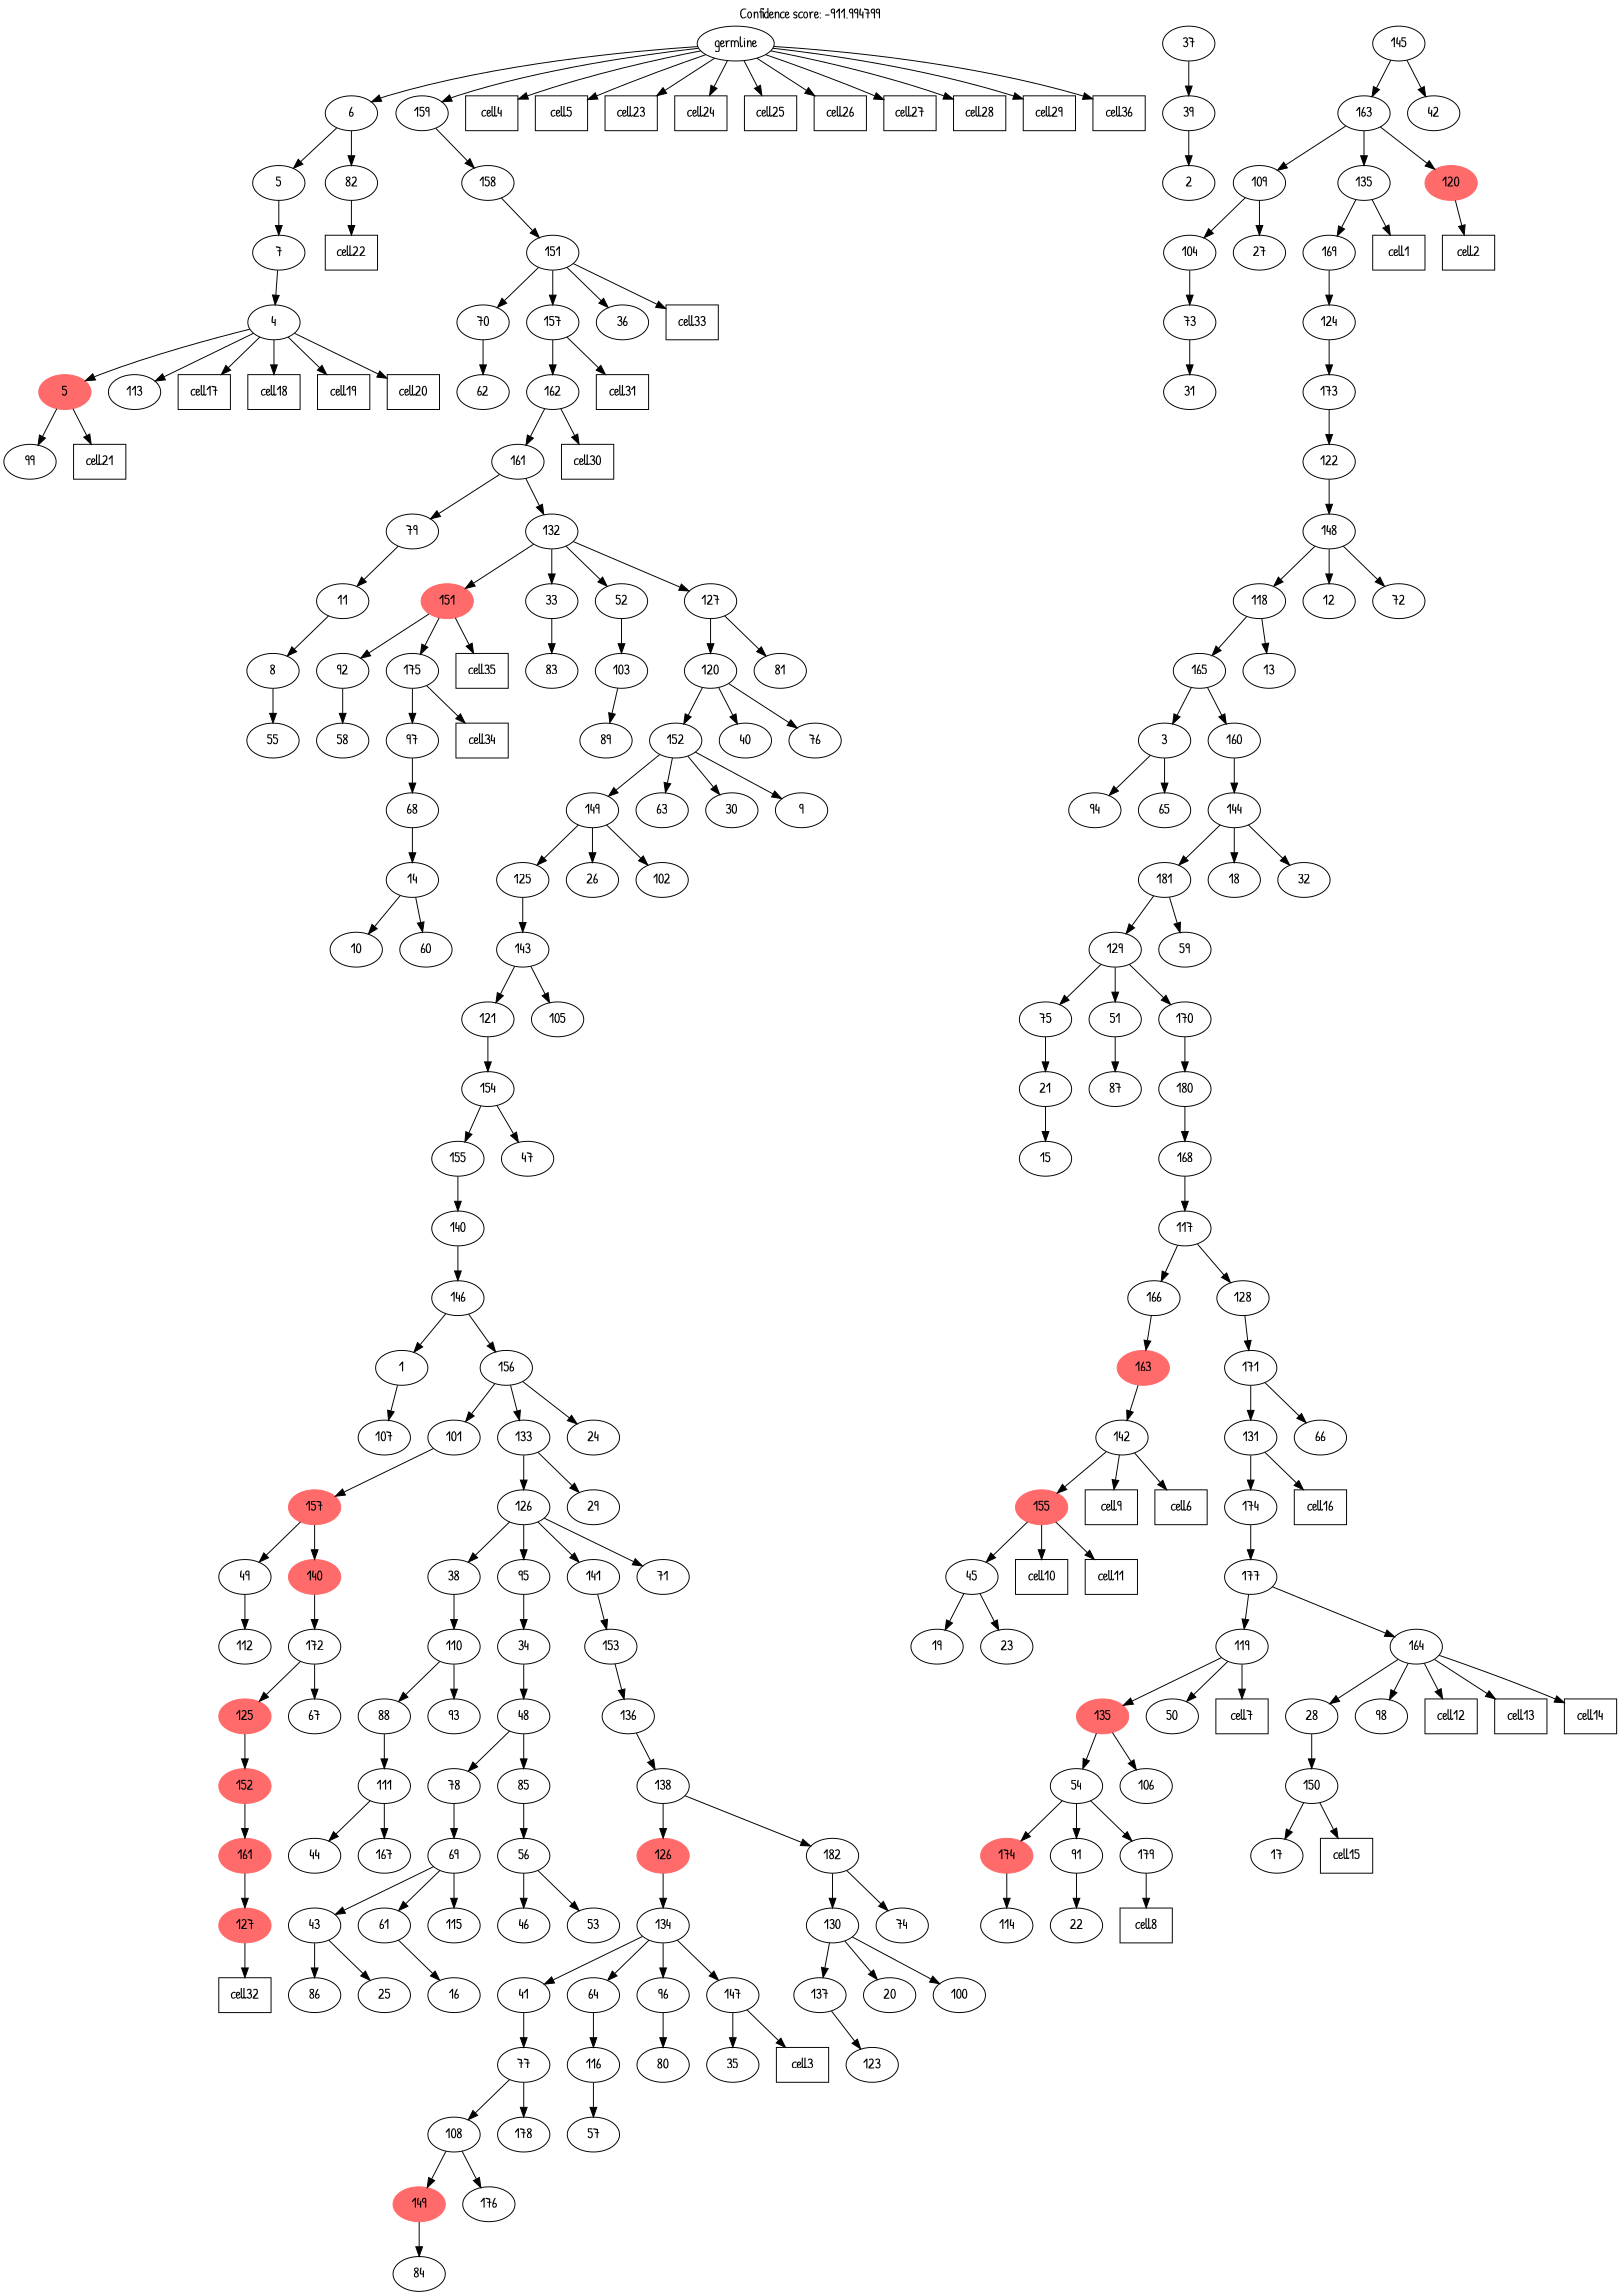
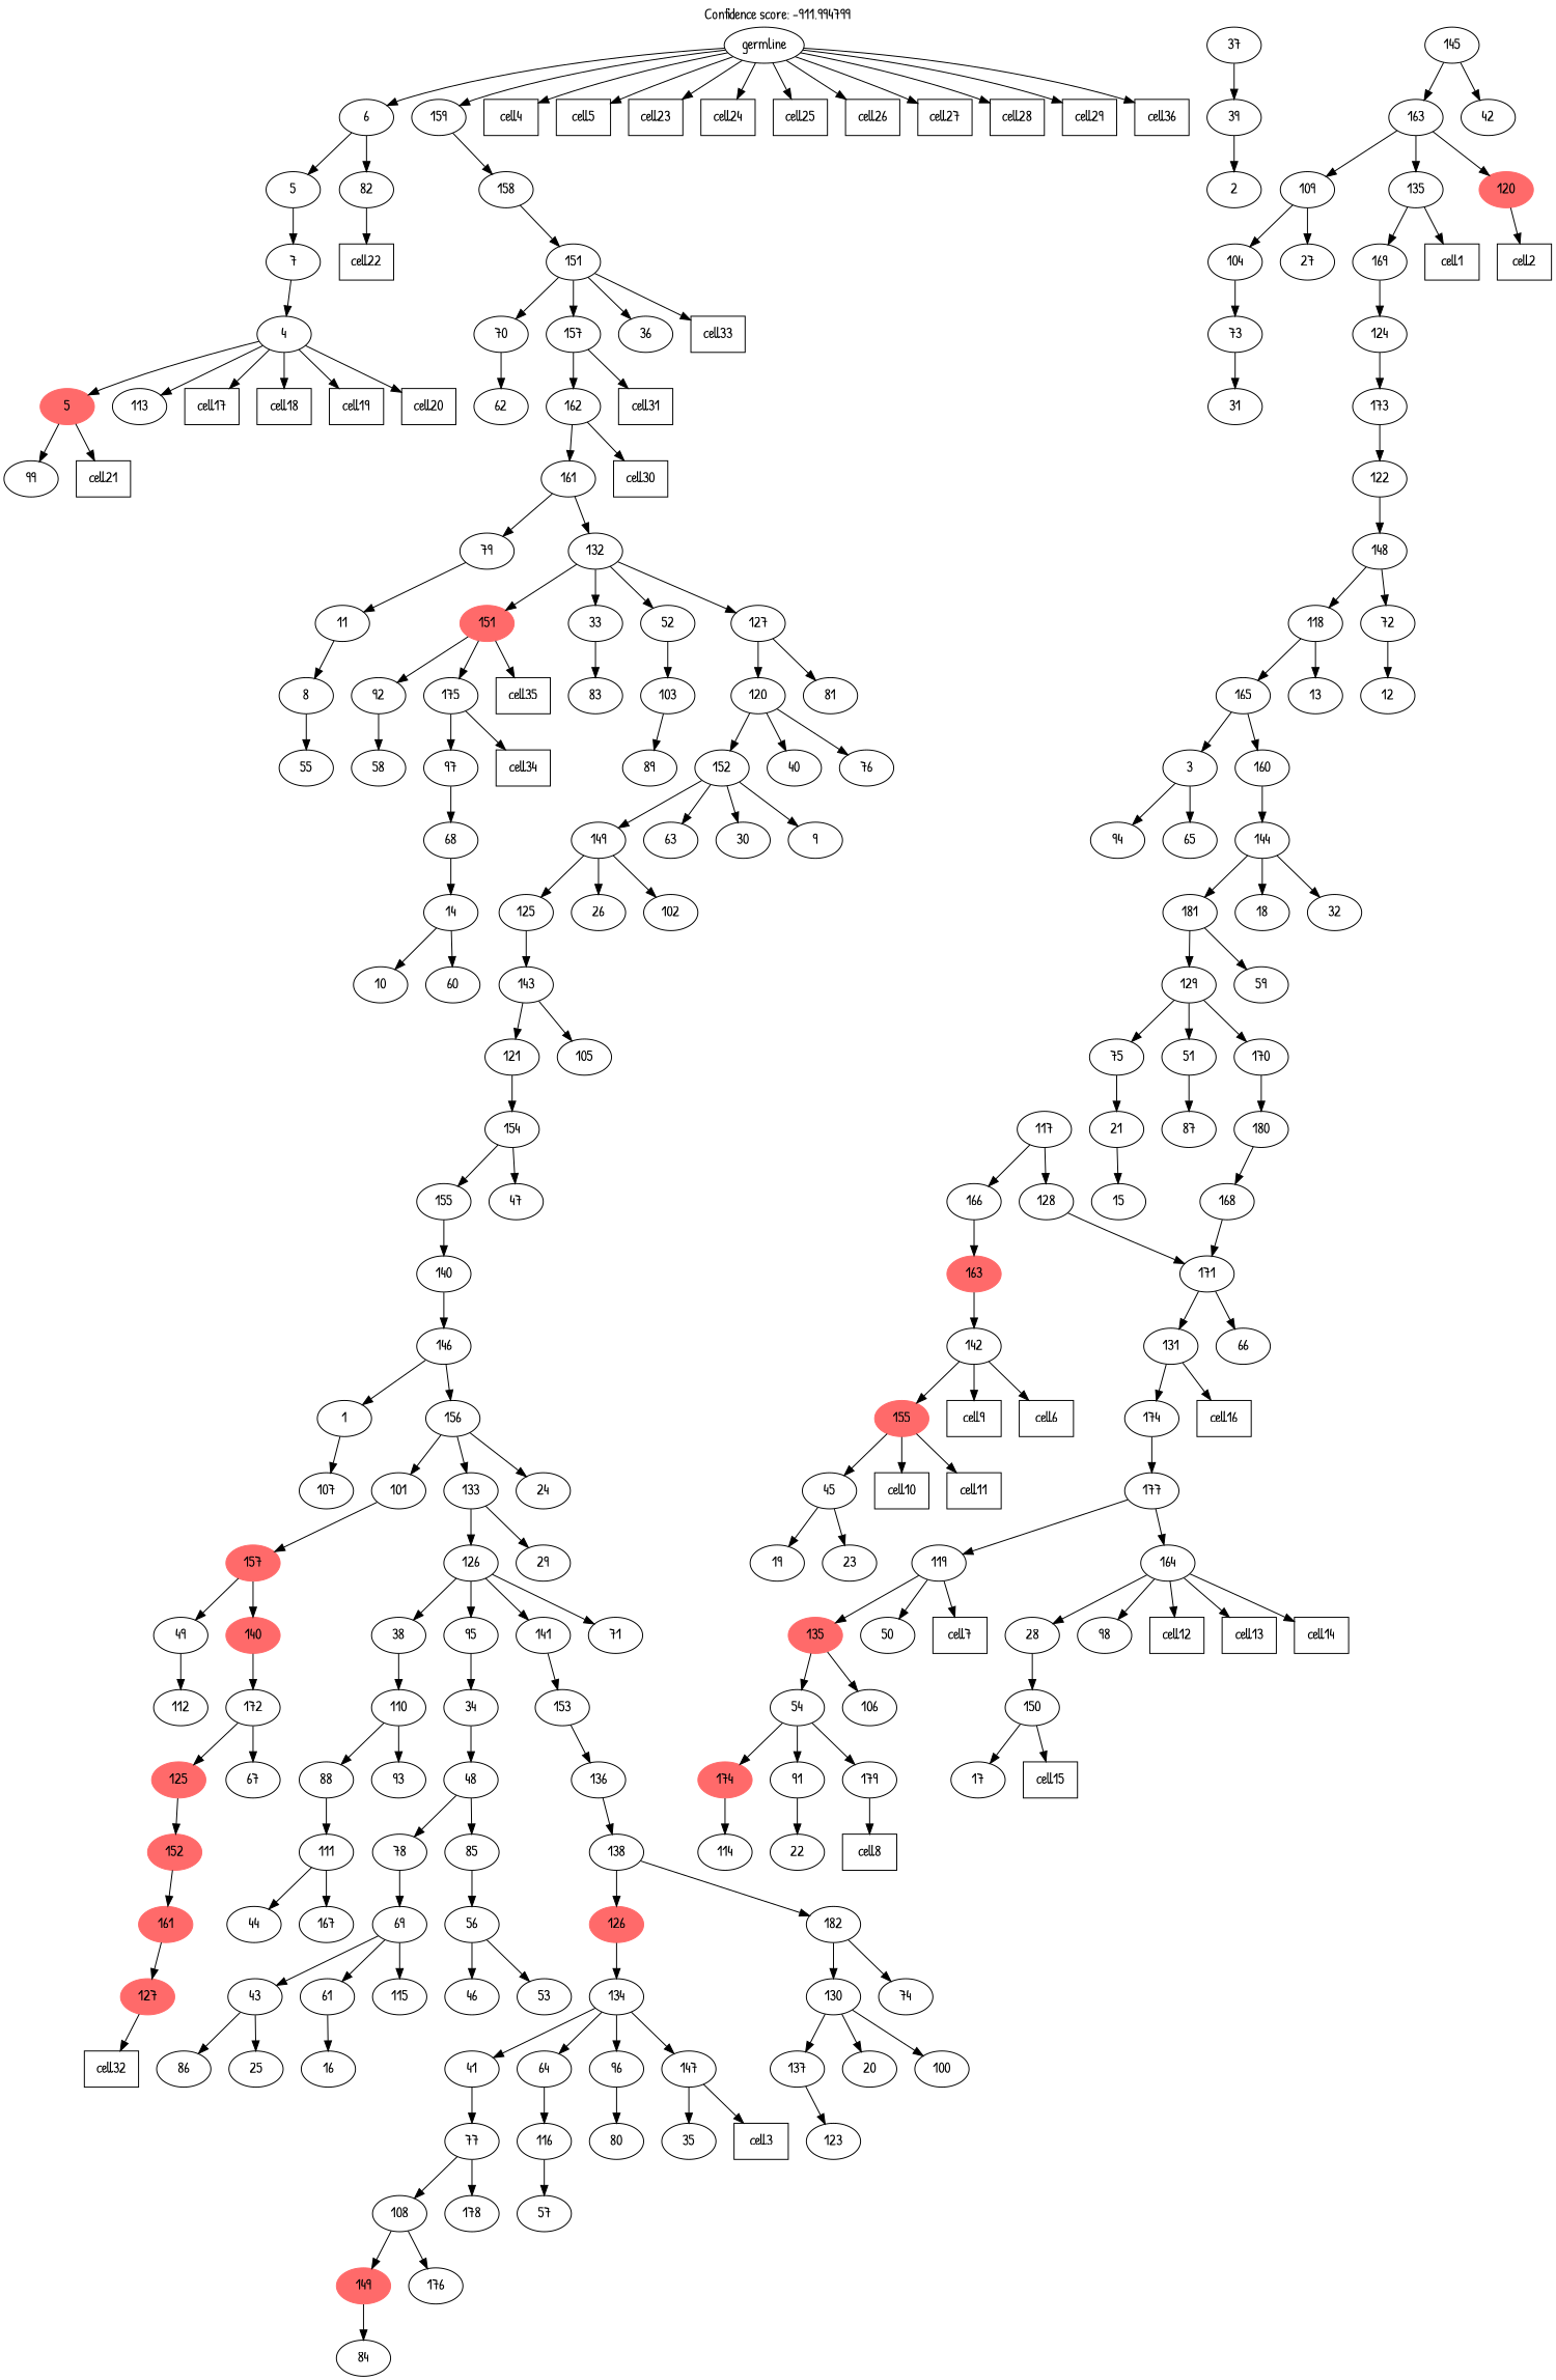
  digraph {
    fontname="Patrick Hand"
    label="Confidence score: -911.994799"
    labelloc=t
    node [fontname="Patrick Hand"]
    edge [fontname="Patrick Hand"]
    n1 [color=indianred1 label=5 style=filled]
    n2 [label=99]
    cell21 [shape=box]
    n4 [label=4]
    n5 [label=113]
    cell17 [shape=box]
    cell18 [shape=box]
    cell19 [shape=box]
    cell20 [shape=box]
    n10 [label=7]
    n11 [label=5]
    n12 [label=6]
    n13 [label=82]
    cell22 [shape=box]
    n15 [label=70]
    n16 [label=62]
    n17 [label=8]
    n18 [label=55]
    n19 [label=11]
    n20 [label=79]
    n21 [label=92]
    n22 [label=58]
    n23 [label=14]
    n24 [label=10]
    n25 [label=60]
    n26 [label=68]
    n27 [label=97]
    n28 [label=175]
    cell34 [shape=box]
    n30 [color=indianred1 label=151 style=filled]
    cell35 [shape=box]
    n32 [label=33]
    n33 [label=83]
    n34 [label=103]
    n35 [label=89]
    n36 [label=52]
    n37 [label=1]
    n38 [label=107]
    n39 [label=49]
    n40 [label=112]
    n41 [color=indianred1 label=161 style=filled]
    n42 [color=indianred1 label=127 style=filled]
    cell32 [shape=box]
    n44 [color=indianred1 label=152 style=filled]
    n45 [color=indianred1 label=125 style=filled]
    n46 [label=39]
    n47 [label=2]
    n48 [label=37]
    n49 [label=67]
    n50 [label=172]
    n51 [color=indianred1 label=140 style=filled]
    n52 [color=indianred1 label=157 style=filled]
    n53 [label=101]
    n54 [label=111]
    n55 [label=44]
    n56 [label=167]
    n57 [label=88]
    n58 [label=110]
    n59 [label=93]
    n60 [label=38]
    n61 [label=43]
    n62 [label=86]
    n63 [label=25]
    n64 [label=61]
    n65 [label=16]
    n66 [label=69]
    n67 [label=115]
    n68 [label=78]
    n69 [label=56]
    n70 [label=46]
    n71 [label=53]
    n72 [label=85]
    n73 [label=48]
    n74 [label=34]
    n75 [label=95]
    n76 [color=indianred1 label=149 style=filled]
    n77 [label=84]
    n78 [label=108]
    n79 [label=176]
    n80 [label=77]
    n81 [label=178]
    n82 [label=41]
    n83 [label=116]
    n84 [label=57]
    n85 [label=64]
    n86 [label=96]
    n87 [label=80]
    n88 [label=147]
    n89 [label=35]
    cell3 [shape=box]
    n91 [label=134]
    n92 [color=indianred1 label=126 style=filled]
    n93 [label=73]
    n94 [label=31]
    n95 [label=104]
    n96 [label=109]
    n97 [label=27]
    n98 [label=3]
    n99 [label=94]
    n100 [label=65]
    n101 [label=21]
    n102 [label=15]
    n103 [label=75]
    n104 [label=51]
    n105 [label=87]
    n106 [label=45]
    n107 [label=19]
    n108 [label=23]
    n109 [color=indianred1 label=155 style=filled]
    cell10 [shape=box]
    cell11 [shape=box]
    n112 [label=142]
    cell9 [shape=box]
    cell6 [shape=box]
    n115 [color=indianred1 label=163 style=filled]
    n116 [label=166]
    n117 [color=indianred1 label=174 style=filled]
    n118 [label=114]
    n119 [label=91]
    n120 [label=22]
    n121 [label=54]
    n122 [label=179]
    cell8 [shape=box]
    n124 [color=indianred1 label=135 style=filled]
    n125 [label=106]
    n126 [label=119]
    n127 [label=50]
    cell7 [shape=box]
    n129 [label=150]
    n130 [label=17]
    cell15 [shape=box]
    n132 [label=28]
    n133 [label=164]
    n134 [label=98]
    cell12 [shape=box]
    cell13 [shape=box]
    cell14 [shape=box]
    n138 [label=177]
    n139 [label=174]
    n140 [label=131]
    cell16 [shape=box]
    n142 [label=171]
    n143 [label=66]
    n144 [label=128]
    n145 [label=117]
    n146 [label=168]
    n147 [label=180]
    n148 [label=170]
    n149 [label=129]
    n150 [label=181]
    n151 [label=59]
    n152 [label=144]
    n153 [label=18]
    n154 [label=32]
    n155 [label=160]
    n156 [label=165]
    n157 [label=13]
    n158 [label=118]
    n159 [label=148]
    n160 [label=12]
    n161 [label=72]
    n162 [label=122]
    n163 [label=173]
    n164 [label=124]
    n165 [label=169]
    n166 [label=135]
    cell1 [shape=box]
    n168 [label=163]
    n169 [color=indianred1 label=120 style=filled]
    cell2 [shape=box]
    n171 [label=145]
    n172 [label=42]
    n173 [label=123]
    n174 [label=137]
    n175 [label=130]
    n176 [label=20]
    n177 [label=100]
    n178 [label=182]
    n179 [label=74]
    n180 [label=138]
    n181 [label=136]
    n182 [label=153]
    n183 [label=141]
    n184 [label=126]
    n185 [label=71]
    n186 [label=133]
    n187 [label=29]
    n188 [label=156]
    n189 [label=24]
    n190 [label=146]
    n191 [label=140]
    n192 [label=155]
    n193 [label=154]
    n194 [label=47]
    n195 [label=121]
    n196 [label=143]
    n197 [label=105]
    n198 [label=125]
    n199 [label=149]
    n200 [label=26]
    n201 [label=102]
    n202 [label=152]
    n203 [label=63]
    n204 [label=30]
    n205 [label=9]
    n206 [label=120]
    n207 [label=40]
    n208 [label=76]
    n209 [label=127]
    n210 [label=81]
    n211 [label=132]
    n212 [label=161]
    n213 [label=162]
    cell30 [shape=box]
    n215 [label=157]
    cell31 [shape=box]
    n217 [label=151]
    n218 [label=36]
    cell33 [shape=box]
    n220 [label=158]
    n221 [label=159]
    n222 [label=germline]
    cell4 [shape=box]
    cell5 [shape=box]
    cell23 [shape=box]
    cell24 [shape=box]
    cell25 [shape=box]
    cell26 [shape=box]
    cell27 [shape=box]
    cell28 [shape=box]
    cell29 [shape=box]
    cell36 [shape=box]
    n1 -> n2
    n1 -> cell21
    n4 -> n1
    n4 -> n5
    n4 -> cell17
    n4 -> cell18
    n4 -> cell19
    n4 -> cell20
    n10 -> n4
    n11 -> n10
    n12 -> n11
    n12 -> n13
    n13 -> cell22
    n15 -> n16
    n17 -> n18
    n19 -> n17
    n20 -> n19
    n21 -> n22
    n23 -> n24
    n23 -> n25
    n26 -> n23
    n27 -> n26
    n28 -> n27
    n28 -> cell34
    n30 -> n21
    n30 -> n28
    n30 -> cell35
    n32 -> n33
    n34 -> n35
    n36 -> n34
    n37 -> n38
    n39 -> n40
    n41 -> n42
    n42 -> cell32
    n44 -> n41
    n45 -> n44
    n46 -> n47
    n48 -> n46
    n50 -> n45
    n50 -> n49
    n51 -> n50
    n52 -> n39
    n52 -> n51
    n53 -> n52
    n54 -> n55
    n54 -> n56
    n57 -> n54
    n58 -> n57
    n58 -> n59
    n60 -> n58
    n61 -> n62
    n61 -> n63
    n64 -> n65
    n66 -> n61
    n66 -> n64
    n66 -> n67
    n68 -> n66
    n69 -> n70
    n69 -> n71
    n72 -> n69
    n73 -> n68
    n73 -> n72
    n74 -> n73
    n75 -> n74
    n76 -> n77
    n78 -> n76
    n78 -> n79
    n80 -> n78
    n80 -> n81
    n82 -> n80
    n83 -> n84
    n85 -> n83
    n86 -> n87
    n88 -> n89
    n88 -> cell3
    n91 -> n82
    n91 -> n85
    n91 -> n86
    n91 -> n88
    n92 -> n91
    n93 -> n94
    n95 -> n93
    n96 -> n95
    n96 -> n97
    n98 -> n99
    n98 -> n100
    n101 -> n102
    n103 -> n101
    n104 -> n105
    n106 -> n107
    n106 -> n108
    n109 -> n106
    n109 -> cell10
    n109 -> cell11
    n112 -> n109
    n112 -> cell9
    n112 -> cell6
    n115 -> n112
    n116 -> n115
    n117 -> n118
    n119 -> n120
    n121 -> n117
    n121 -> n119
    n121 -> n122
    n122 -> cell8
    n124 -> n121
    n124 -> n125
    n126 -> n124
    n126 -> n127
    n126 -> cell7
    n129 -> n130
    n129 -> cell15
    n132 -> n129
    n133 -> n132
    n133 -> n134
    n133 -> cell12
    n133 -> cell13
    n133 -> cell14
    n138 -> n126
    n138 -> n133
    n139 -> n138
    n140 -> n139
    n140 -> cell16
    n142 -> n140
    n142 -> n143
    n144 -> n142
    n145 -> n116
    n145 -> n144
-   n146 -> n145
+   n146 -> n142
    n147 -> n146
    n148 -> n147
    n149 -> n103
    n149 -> n104
    n149 -> n148
    n150 -> n149
    n150 -> n151
    n152 -> n150
    n152 -> n153
    n152 -> n154
    n155 -> n152
    n156 -> n98
    n156 -> n155
    n158 -> n156
    n158 -> n157
    n159 -> n158
-   n159 -> n160
+   n161 -> n160
    n159 -> n161
    n162 -> n159
    n163 -> n162
    n164 -> n163
    n165 -> n164
    n166 -> n165
    n166 -> cell1
    n168 -> n96
    n168 -> n166
    n168 -> n169
    n169 -> cell2
    n171 -> n168
    n171 -> n172
    n174 -> n173
    n175 -> n174
    n175 -> n176
    n175 -> n177
    n178 -> n175
    n178 -> n179
    n180 -> n92
    n180 -> n178
    n181 -> n180
    n182 -> n181
    n183 -> n182
    n184 -> n60
    n184 -> n75
    n184 -> n183
    n184 -> n185
    n186 -> n184
    n186 -> n187
    n188 -> n53
    n188 -> n186
    n188 -> n189
    n190 -> n37
    n190 -> n188
    n191 -> n190
    n192 -> n191
    n193 -> n192
    n193 -> n194
    n195 -> n193
    n196 -> n195
    n196 -> n197
    n198 -> n196
    n199 -> n198
    n199 -> n200
    n199 -> n201
    n202 -> n199
    n202 -> n203
    n202 -> n204
    n202 -> n205
    n206 -> n202
    n206 -> n207
    n206 -> n208
    n209 -> n206
    n209 -> n210
    n211 -> n30
    n211 -> n32
    n211 -> n36
    n211 -> n209
    n212 -> n20
    n212 -> n211
    n213 -> n212
    n213 -> cell30
    n215 -> n213
    n215 -> cell31
    n217 -> n15
    n217 -> n215
    n217 -> n218
    n217 -> cell33
    n220 -> n217
    n221 -> n220
    n222 -> n12
    n222 -> n221
    n222 -> cell4
    n222 -> cell5
    n222 -> cell23
    n222 -> cell24
    n222 -> cell25
    n222 -> cell26
    n222 -> cell27
    n222 -> cell28
    n222 -> cell29
    n222 -> cell36
  }
